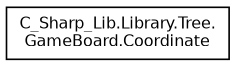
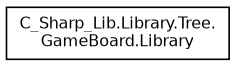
  digraph {
    rankdir=TB
-   n1 [color=black fillcolor=white fontname=Helvetica fontsize=10 height=0.2 label="C_Sharp_Lib.Library.Tree.\lGameBoard.Coordinate" shape=record style=filled width=0.4]
+   n1 [color=black fillcolor=white fontname=Helvetica fontsize=10 height=0.2 label="C_Sharp_Lib.Library.Tree.\lGameBoard.Library" shape=record style=filled width=0.4]
  }
